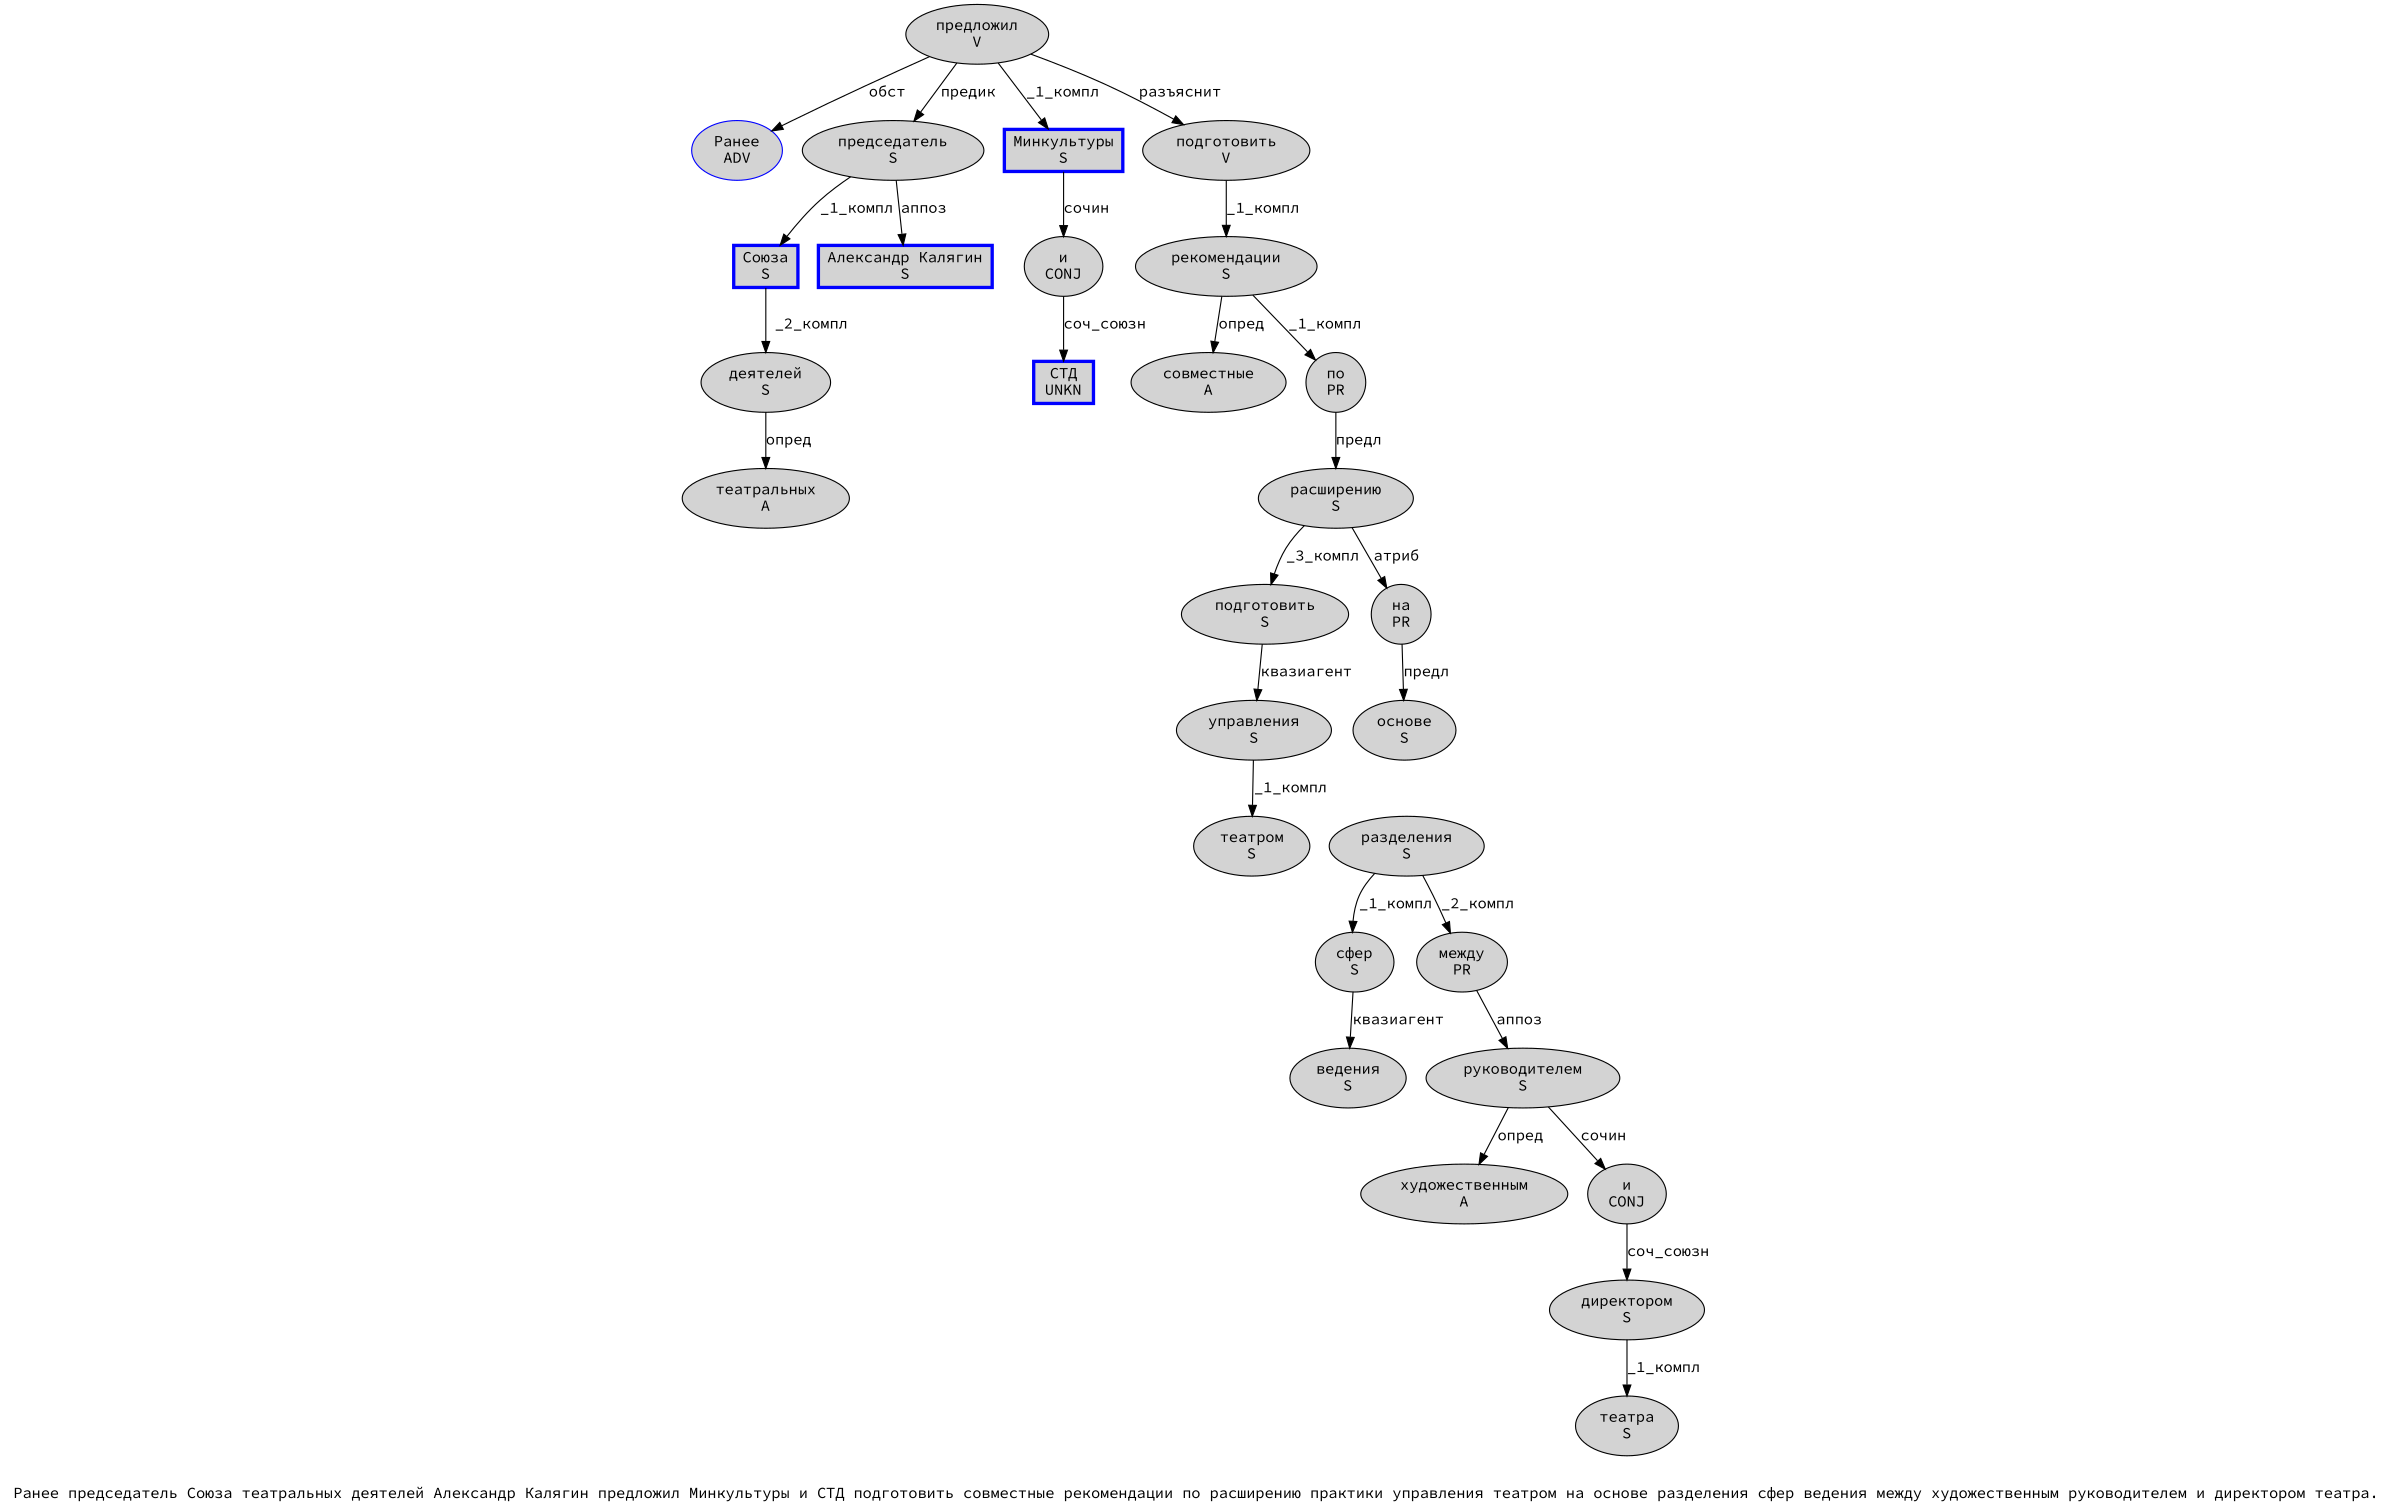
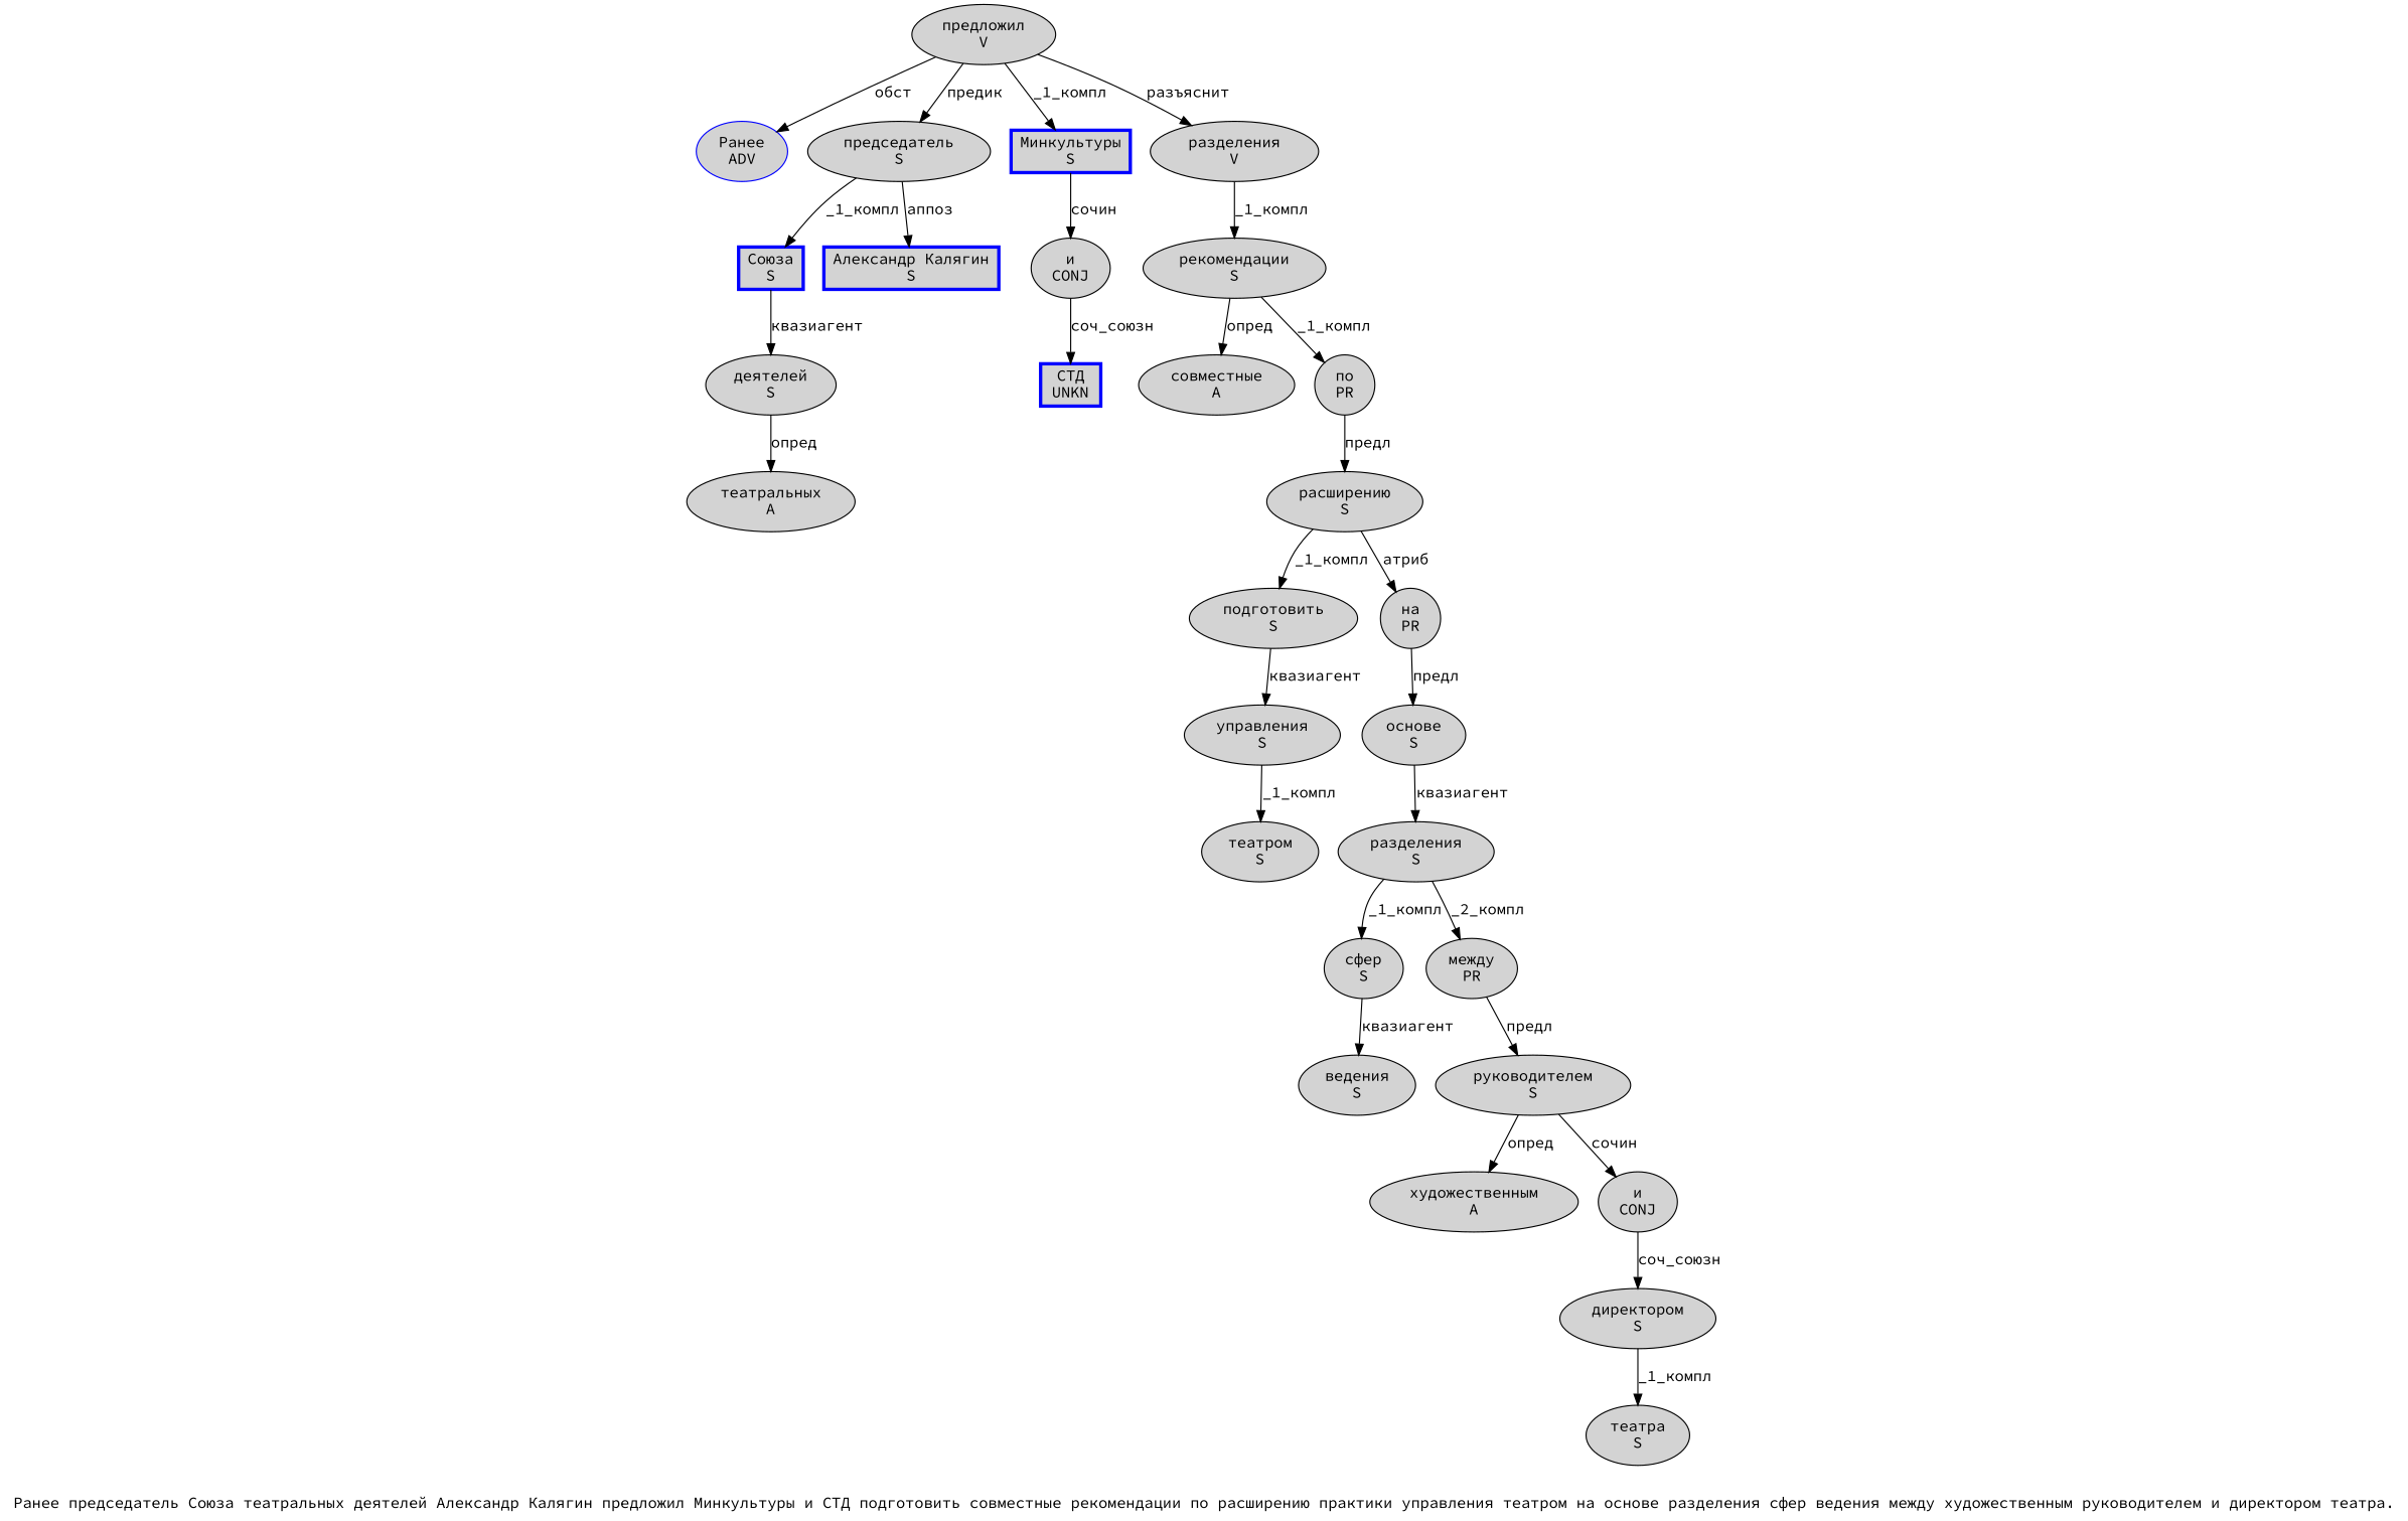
  digraph {
    fontname="Source Code Pro"
    label="Ранее председатель Союза театральных деятелей Александр Калягин предложил Минкультуры и СТД подготовить совместные рекомендации по расширению практики управления театром на основе разделения сфер ведения между художественным руководителем и директором театра."
    node [fillcolor=lightgray fontname="Source Code Pro" penwidth=1 shape=ellipse style=filled]
    edge [fontname="Source Code Pro"]
    n1 [color=blue label="Ранее\nADV"]
    n2 [label="председатель\nS"]
    n3 [color=blue label="Союза\nS" penwidth=3 shape=box]
    n4 [color=blue label="Александр Калягин\nS" penwidth=3 shape=box]
    n5 [label="деятелей\nS"]
    n6 [label="театральных\nA"]
    n7 [label="предложил\nV"]
    n8 [color=blue label="Минкультуры\nS" penwidth=3 shape=box]
-   n9 [label="подготовить\nV"]
+   n9 [label="разделения\nV"]
    n10 [label="и\nCONJ"]
    n11 [label="рекомендации\nS"]
    n12 [color=blue label="СТД\nUNKN" penwidth=3 shape=box]
    n13 [label="совместные\nA"]
    n14 [label="по\nPR"]
    n15 [label="расширению\nS"]
    n16 [label="подготовить\nS"]
    n17 [label="на\nPR"]
    n18 [label="управления\nS"]
    n19 [label="основе\nS"]
    n20 [label="театром\nS"]
    n21 [label="разделения\nS"]
    n22 [label="сфер\nS"]
    n23 [label="между\nPR"]
    n24 [label="ведения\nS"]
    n25 [label="руководителем\nS"]
    n26 [label="художественным\nA"]
    n27 [label="и\nCONJ"]
    n28 [label="директором\nS"]
    n29 [label="театра\nS"]
    n2 -> n3 [label="_1_компл"]
    n2 -> n4 [label="аппоз"]
-   n3 -> n5 [label="_2_компл"]
+   n3 -> n5 [label="квазиагент"]
    n5 -> n6 [label="опред"]
    n7 -> n1 [label="обст"]
    n7 -> n2 [label="предик"]
    n7 -> n8 [label="_1_компл"]
    n7 -> n9 [label="разъяснит"]
    n8 -> n10 [label="сочин"]
    n9 -> n11 [label="_1_компл"]
    n10 -> n12 [label="соч_союзн"]
    n11 -> n13 [label="опред"]
    n11 -> n14 [label="_1_компл"]
    n14 -> n15 [label="предл"]
-   n15 -> n16 [label="_3_компл"]
+   n15 -> n16 [label="_1_компл"]
    n15 -> n17 [label="атриб"]
    n16 -> n18 [label="квазиагент"]
    n17 -> n19 [label="предл"]
    n18 -> n20 [label="_1_компл"]
+   n19 -> n21 [label="квазиагент"]
    n21 -> n22 [label="_1_компл"]
    n21 -> n23 [label="_2_компл"]
    n22 -> n24 [label="квазиагент"]
-   n23 -> n25 [label="аппоз"]
+   n23 -> n25 [label="предл"]
    n25 -> n26 [label="опред"]
    n25 -> n27 [label="сочин"]
    n27 -> n28 [label="соч_союзн"]
    n28 -> n29 [label="_1_компл"]
  }
